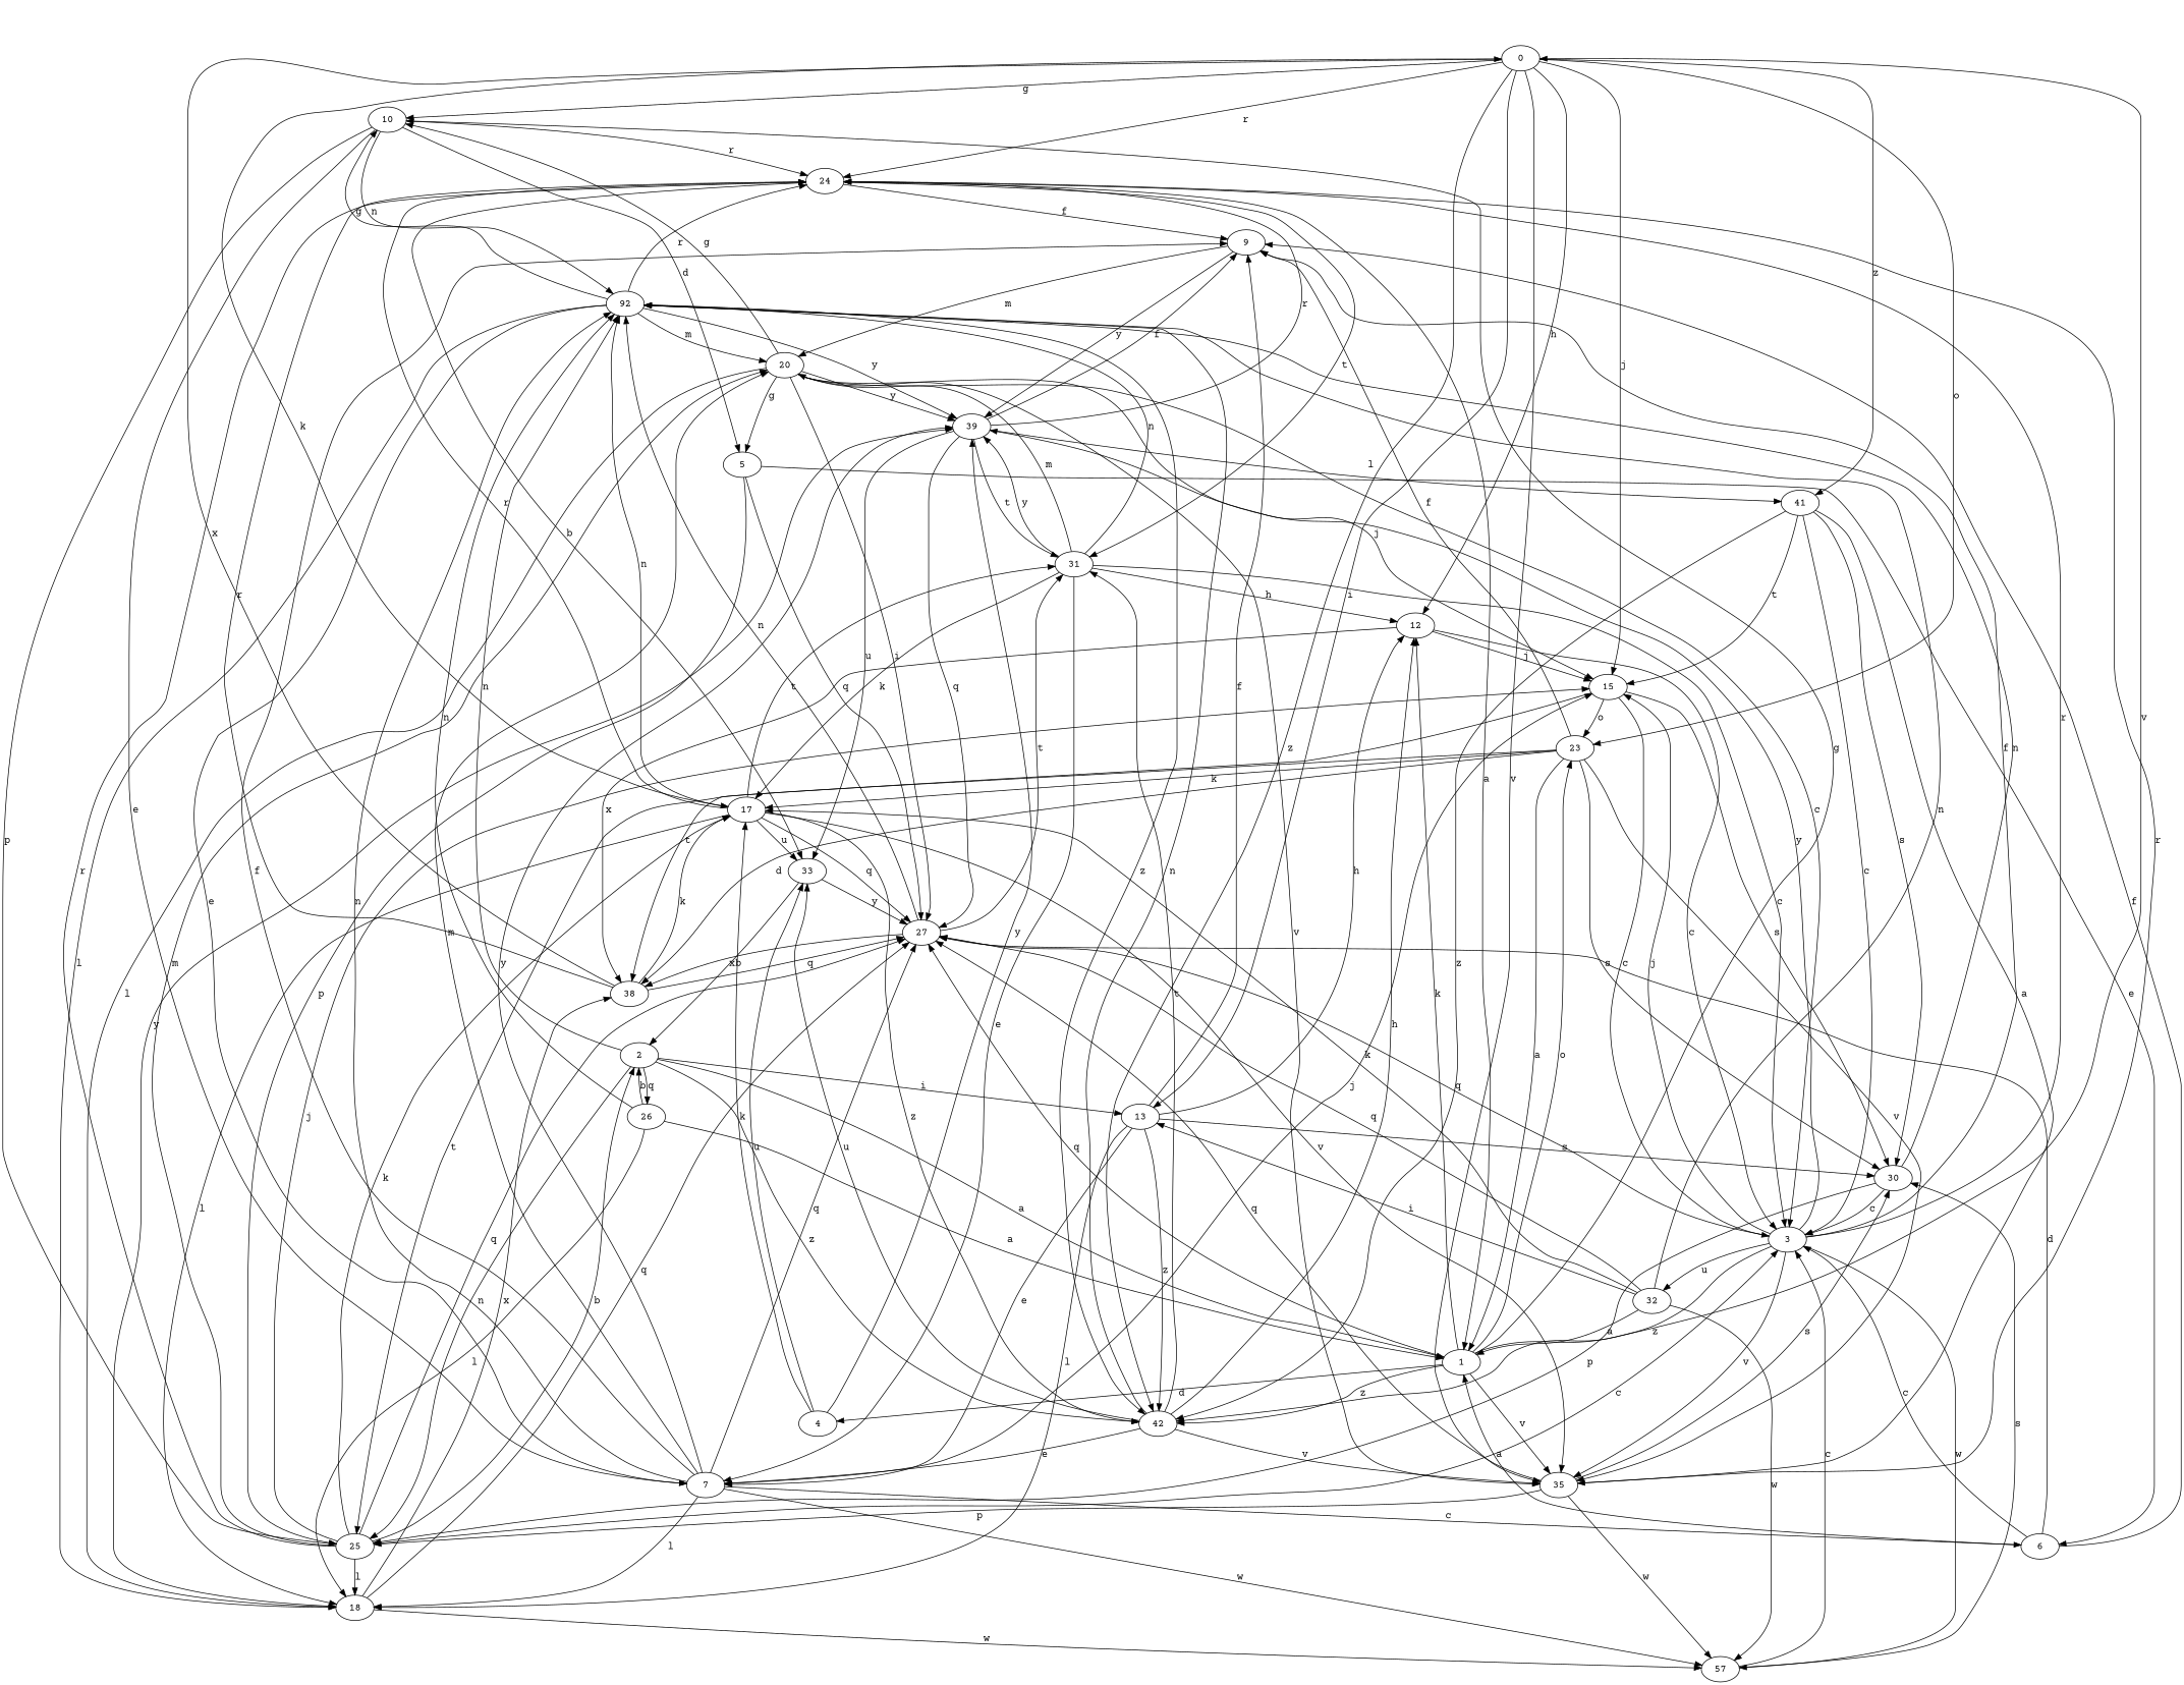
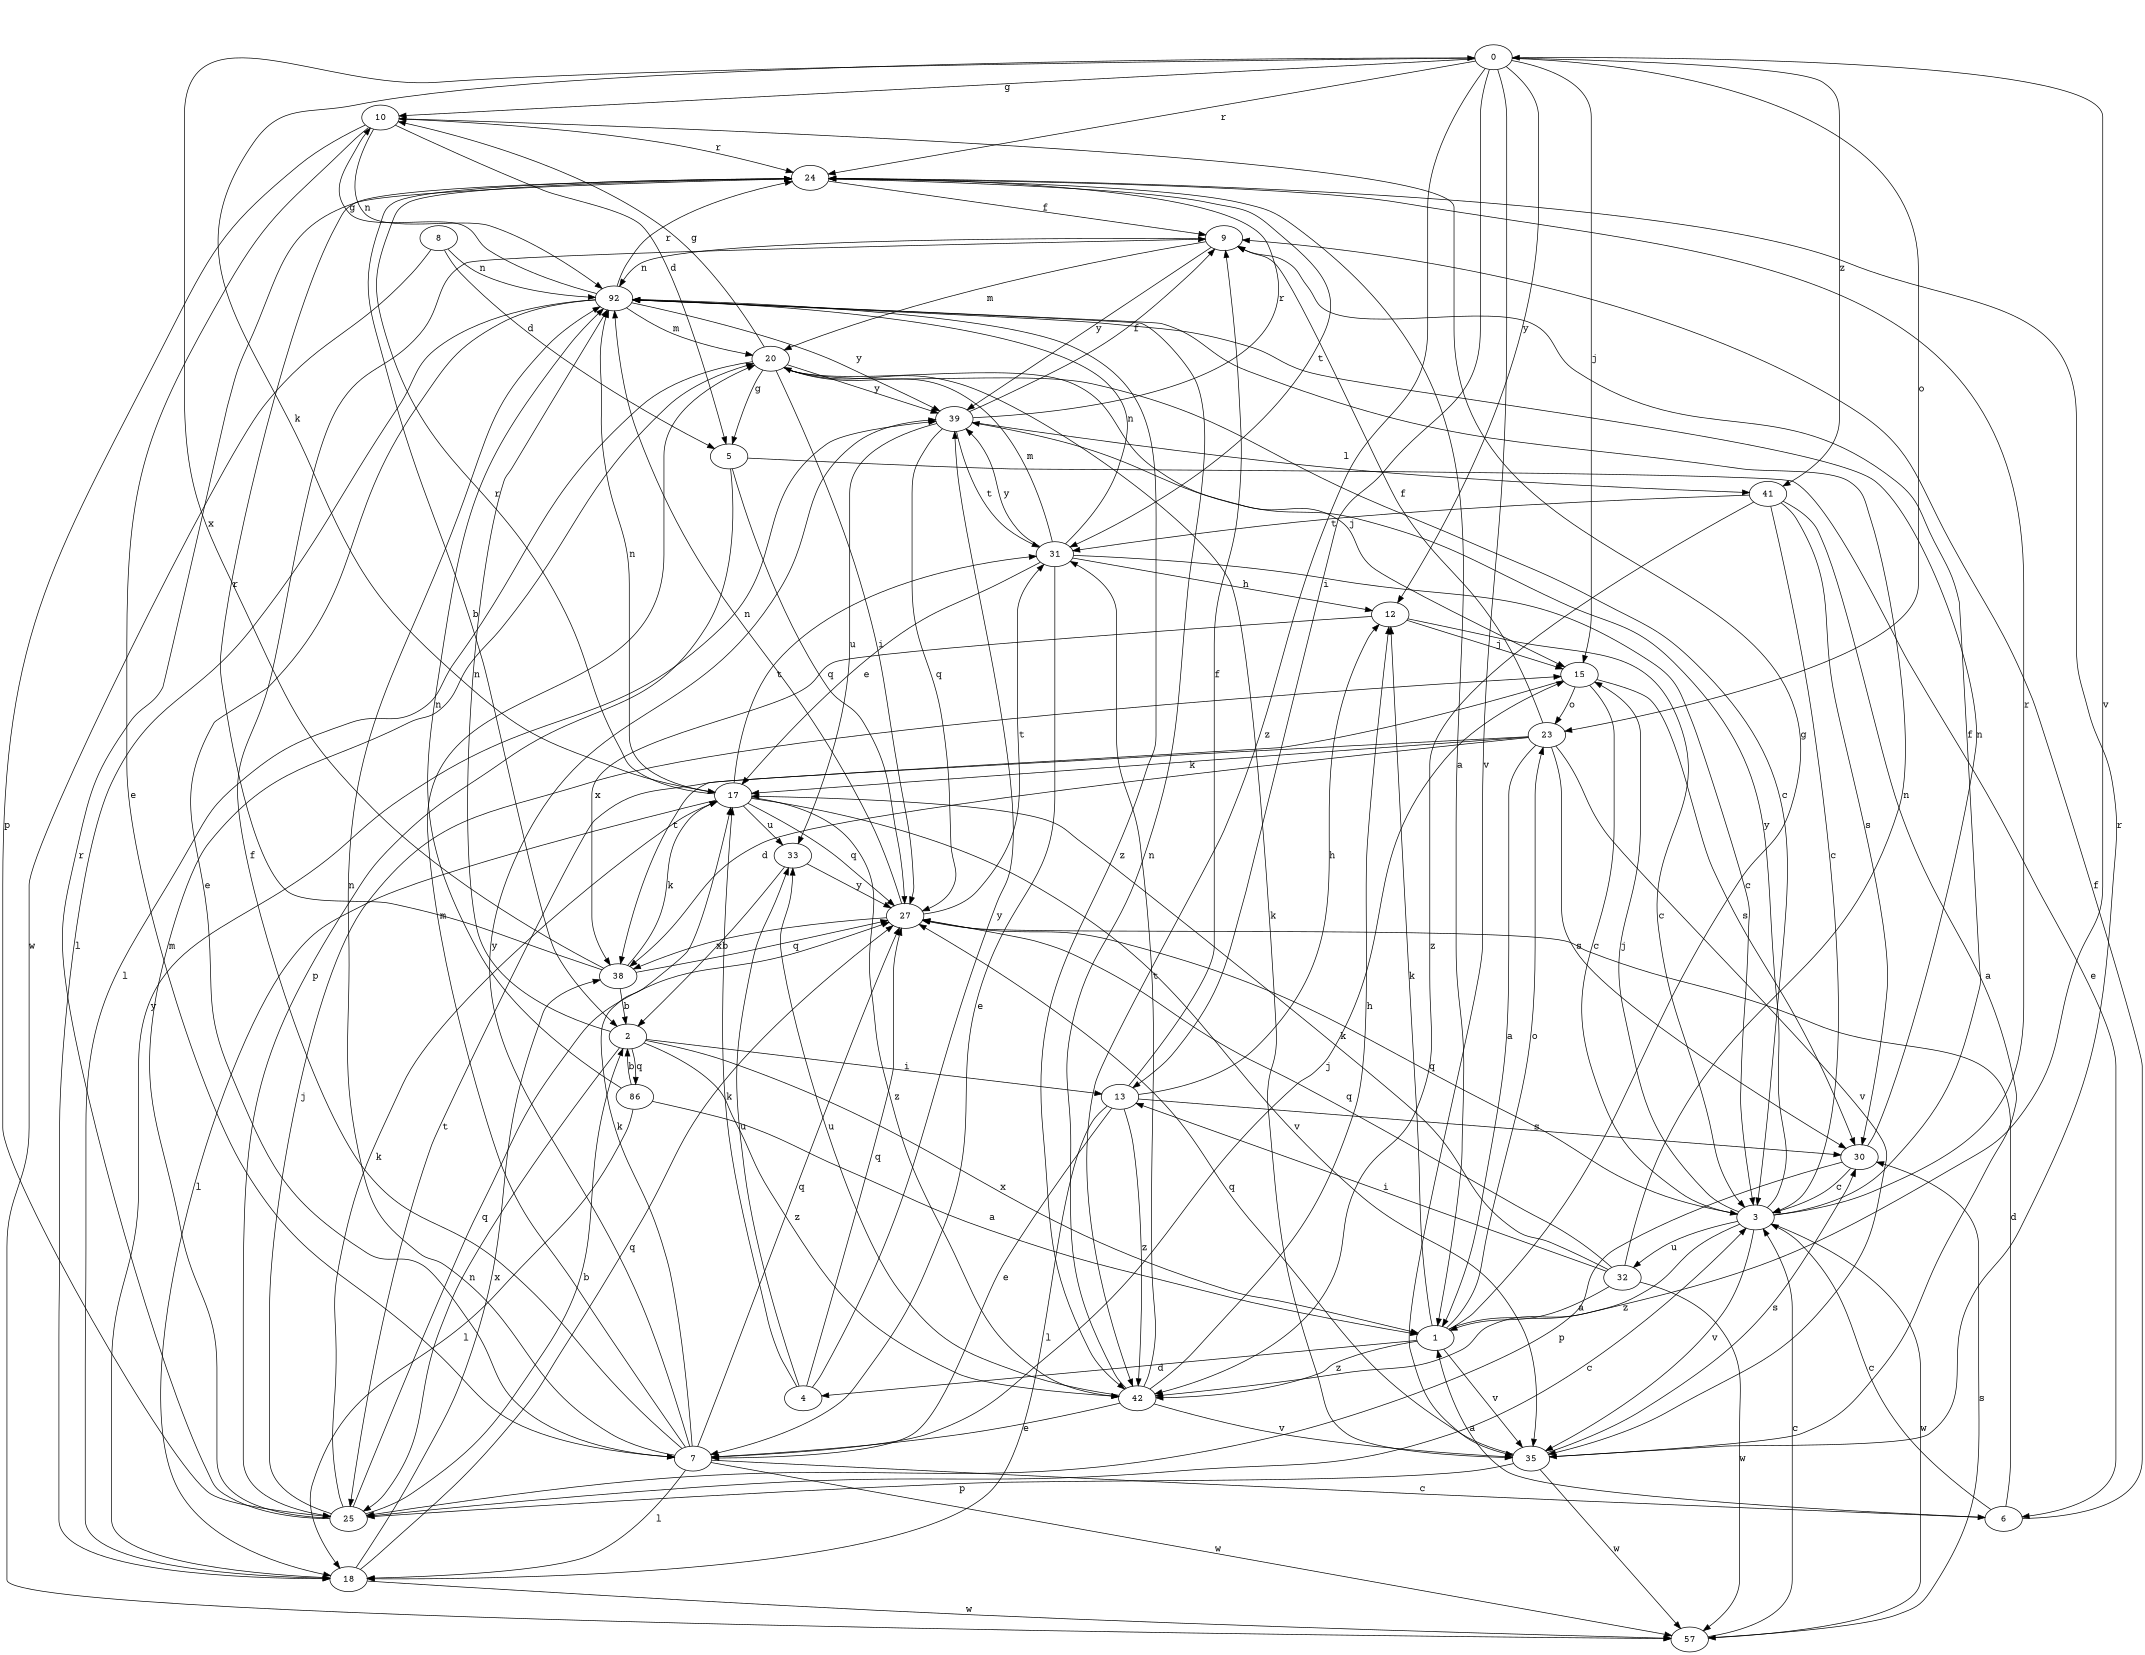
  strict digraph {
    fontname="Courier Prime"
    node [fontname="Courier Prime"]
    edge [fontname="Courier Prime"]
    0
    10
    12
    13
    15
    17
    23
    n8 [label=24]
    35
    41
    42
    n12 [label=92]
    25
    5
    7
    38
    3
    9
    18
    30
    27
    33
    31
    1
    2
    n26 [label=57]
    4
    39
-   26
+   8
+   26 [label=86]
    20
    32
    6
    0 -> 10 [label=g]
-   0 -> 12 [label=h]
+   0 -> 12 [label=y]
    0 -> 13 [label=i]
    0 -> 15 [label=j]
    0 -> 17 [label=k]
    0 -> 23 [label=o]
    0 -> n8 [label=r]
    0 -> 35 [label=v]
    0 -> 41 [label=z]
    0 -> 42 [label=z]
    10 -> n8 [label=r]
    10 -> n12 [label=n]
    10 -> 25 [label=p]
    10 -> 5 [label=d]
    10 -> 7 [label=e]
    12 -> 15 [label=j]
    12 -> 38 [label=x]
    12 -> 3 [label=c]
    13 -> 12 [label=h]
    13 -> 42 [label=z]
    13 -> 7 [label=e]
    13 -> 9 [label=f]
    13 -> 18 [label=l]
    13 -> 30 [label=s]
    15 -> 23 [label=o]
    15 -> 38 [label=t]
    15 -> 3 [label=c]
    15 -> 30 [label=s]
    17 -> n8 [label=r]
    17 -> 35 [label=v]
    17 -> 42 [label=z]
    17 -> n12 [label=n]
    17 -> 18 [label=l]
    17 -> 27 [label=q]
    17 -> 33 [label=u]
    17 -> 31 [label=t]
    23 -> 17 [label=k]
    23 -> 35 [label=v]
    23 -> 25 [label=t]
    23 -> 38 [label=d]
    23 -> 9 [label=f]
    23 -> 30 [label=s]
    23 -> 1 [label=a]
    n8 -> 9 [label=f]
    n8 -> 31 [label=t]
    n8 -> 1 [label=a]
-   n8 -> 33 [label=b]
+   n8 -> 2 [label=b]
    35 -> n8 [label=r]
    35 -> 25 [label=p]
    35 -> 30 [label=s]
    35 -> 27 [label=q]
    35 -> n26 [label=w]
    41 -> 35 [label=a]
    41 -> 42 [label=z]
    41 -> 3 [label=c]
    41 -> 30 [label=s]
-   41 -> 15 [label=t]
+   41 -> 31 [label=t]
    42 -> 12 [label=h]
    42 -> 35 [label=v]
    42 -> n12 [label=n]
    42 -> 7 [label=e]
    42 -> 33 [label=u]
    42 -> 31 [label=t]
    n12 -> 10 [label=g]
    n12 -> n8 [label=r]
    n12 -> 42 [label=z]
    n12 -> 7 [label=e]
    n12 -> 18 [label=l]
    n12 -> 39 [label=y]
    n12 -> 20 [label=m]
    25 -> 15 [label=j]
    25 -> 17 [label=k]
    25 -> n8 [label=r]
    25 -> 3 [label=c]
-   25 -> 18 [label=l]
    25 -> 27 [label=q]
    25 -> 2 [label=b]
    25 -> 20 [label=m]
    5 -> 25 [label=p]
    5 -> 27 [label=q]
    5 -> 6 [label=e]
    7 -> 15 [label=j]
+   7 -> 17 [label=k]
    7 -> n12 [label=n]
    7 -> 9 [label=f]
    7 -> 18 [label=l]
    7 -> 27 [label=q]
    7 -> n26 [label=w]
    7 -> 39 [label=y]
    7 -> 20 [label=m]
    7 -> 6 [label=c]
    38 -> 0 [label=x]
    38 -> 17 [label=k]
    38 -> n8 [label=r]
    38 -> 27 [label=q]
+   38 -> 2 [label=b]
    3 -> 15 [label=j]
    3 -> n8 [label=r]
    3 -> 35 [label=v]
    3 -> 42 [label=z]
    3 -> 9 [label=f]
    3 -> 27 [label=q]
    3 -> n26 [label=w]
    3 -> 39 [label=y]
    3 -> 32 [label=u]
+   9 -> n12 [label=n]
    9 -> 39 [label=y]
    9 -> 20 [label=m]
    18 -> 38 [label=x]
    18 -> 27 [label=q]
    18 -> n26 [label=w]
    18 -> 39 [label=y]
    30 -> n12 [label=n]
    30 -> 25 [label=p]
    30 -> 3 [label=c]
    27 -> n12 [label=n]
    27 -> 38 [label=x]
    27 -> 31 [label=t]
    33 -> 27 [label=y]
    33 -> 2 [label=b]
    31 -> 12 [label=h]
-   31 -> 17 [label=k]
+   31 -> 17 [label=e]
    31 -> n12 [label=n]
    31 -> 7 [label=e]
    31 -> 3 [label=c]
    31 -> 39 [label=y]
    31 -> 20 [label=m]
    1 -> 0 [label=v]
    1 -> 10 [label=g]
    1 -> 12 [label=k]
    1 -> 23 [label=o]
    1 -> 35 [label=v]
    1 -> 42 [label=z]
    1 -> 4 [label=d]
    2 -> 13 [label=i]
    2 -> 42 [label=z]
    2 -> n12 [label=n]
    2 -> 25 [label=n]
-   2 -> 1 [label=a]
+   2 -> 1 [label=x]
    2 -> 26 [label=q]
    n26 -> 3 [label=c]
    n26 -> 30 [label=s]
    4 -> 17 [label=k]
-   1 -> 27 [label=q]
+   4 -> 27 [label=q]
    4 -> 33 [label=u]
    4 -> 39 [label=y]
    39 -> n8 [label=r]
    39 -> 41 [label=l]
    39 -> 9 [label=f]
    39 -> 27 [label=q]
    39 -> 33 [label=u]
    39 -> 31 [label=t]
+   8 -> n12 [label=n]
+   8 -> 5 [label=d]
+   8 -> n26 [label=w]
    26 -> n12 [label=n]
    26 -> 18 [label=l]
    26 -> 1 [label=a]
    26 -> 2 [label=b]
    20 -> 10 [label=g]
    20 -> 15 [label=j]
-   20 -> 35 [label=v]
+   20 -> 35 [label=k]
    20 -> 5 [label=g]
    20 -> 3 [label=c]
    20 -> 18 [label=l]
    20 -> 27 [label=i]
    20 -> 39 [label=y]
    32 -> 13 [label=i]
    32 -> 17 [label=k]
    32 -> n12 [label=n]
    32 -> 27 [label=q]
    32 -> 1 [label=a]
    32 -> n26 [label=w]
    6 -> 3 [label=c]
    6 -> 9 [label=f]
    6 -> 27 [label=d]
    6 -> 1 [label=a]
  }
